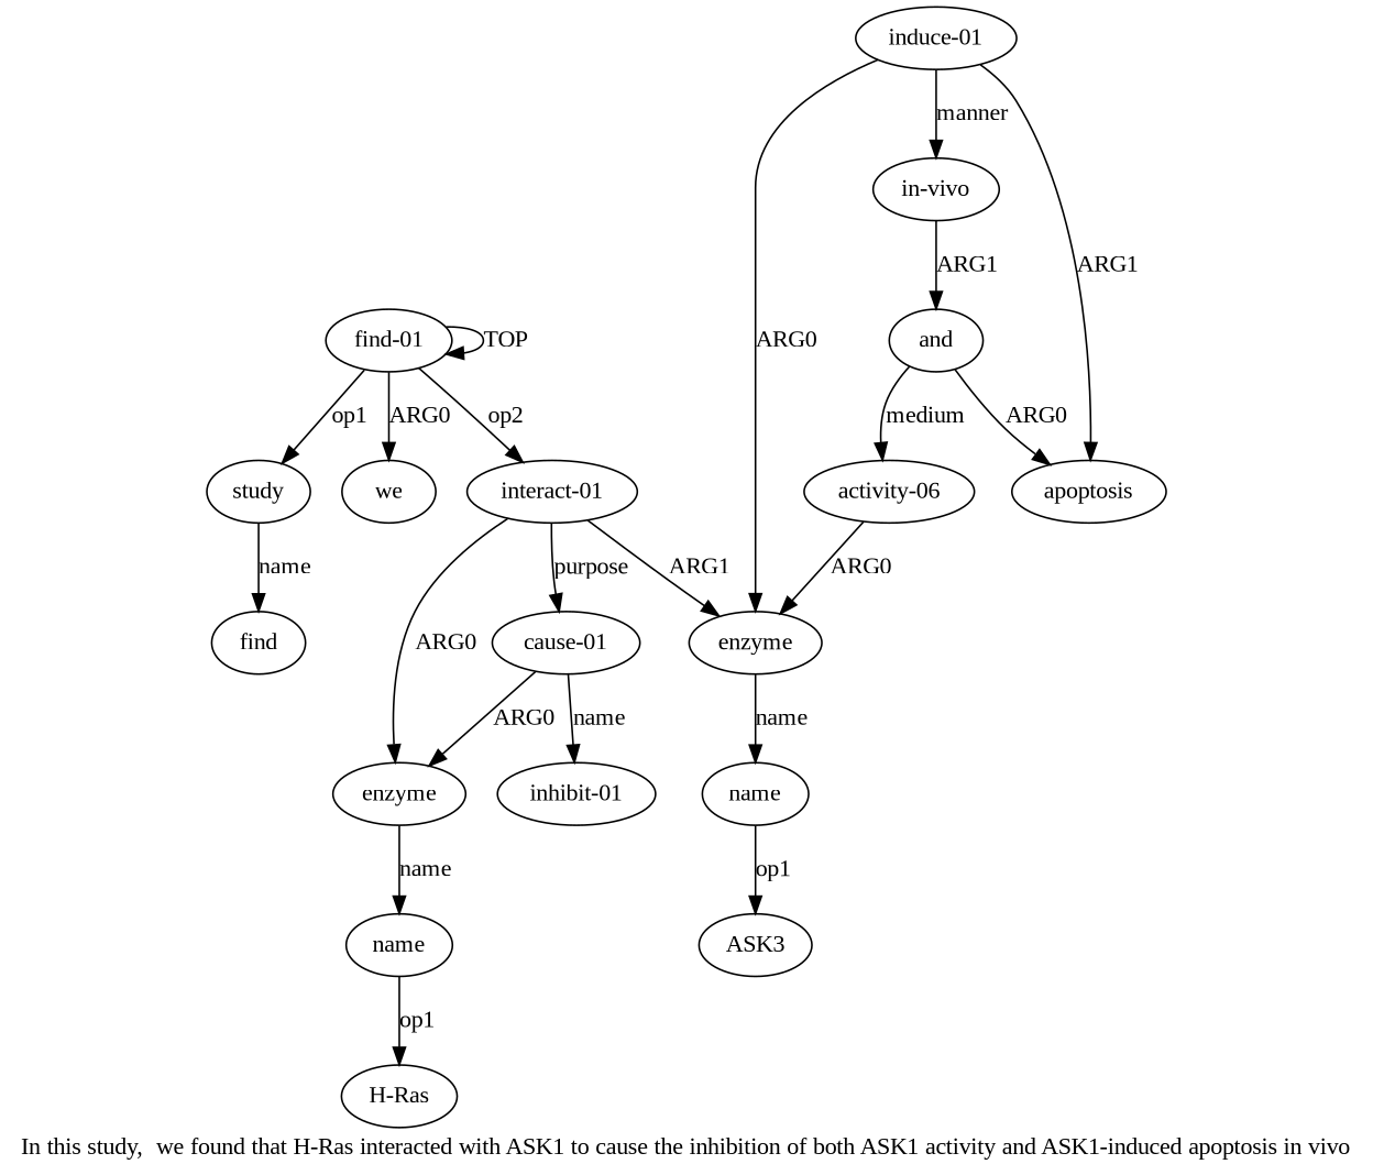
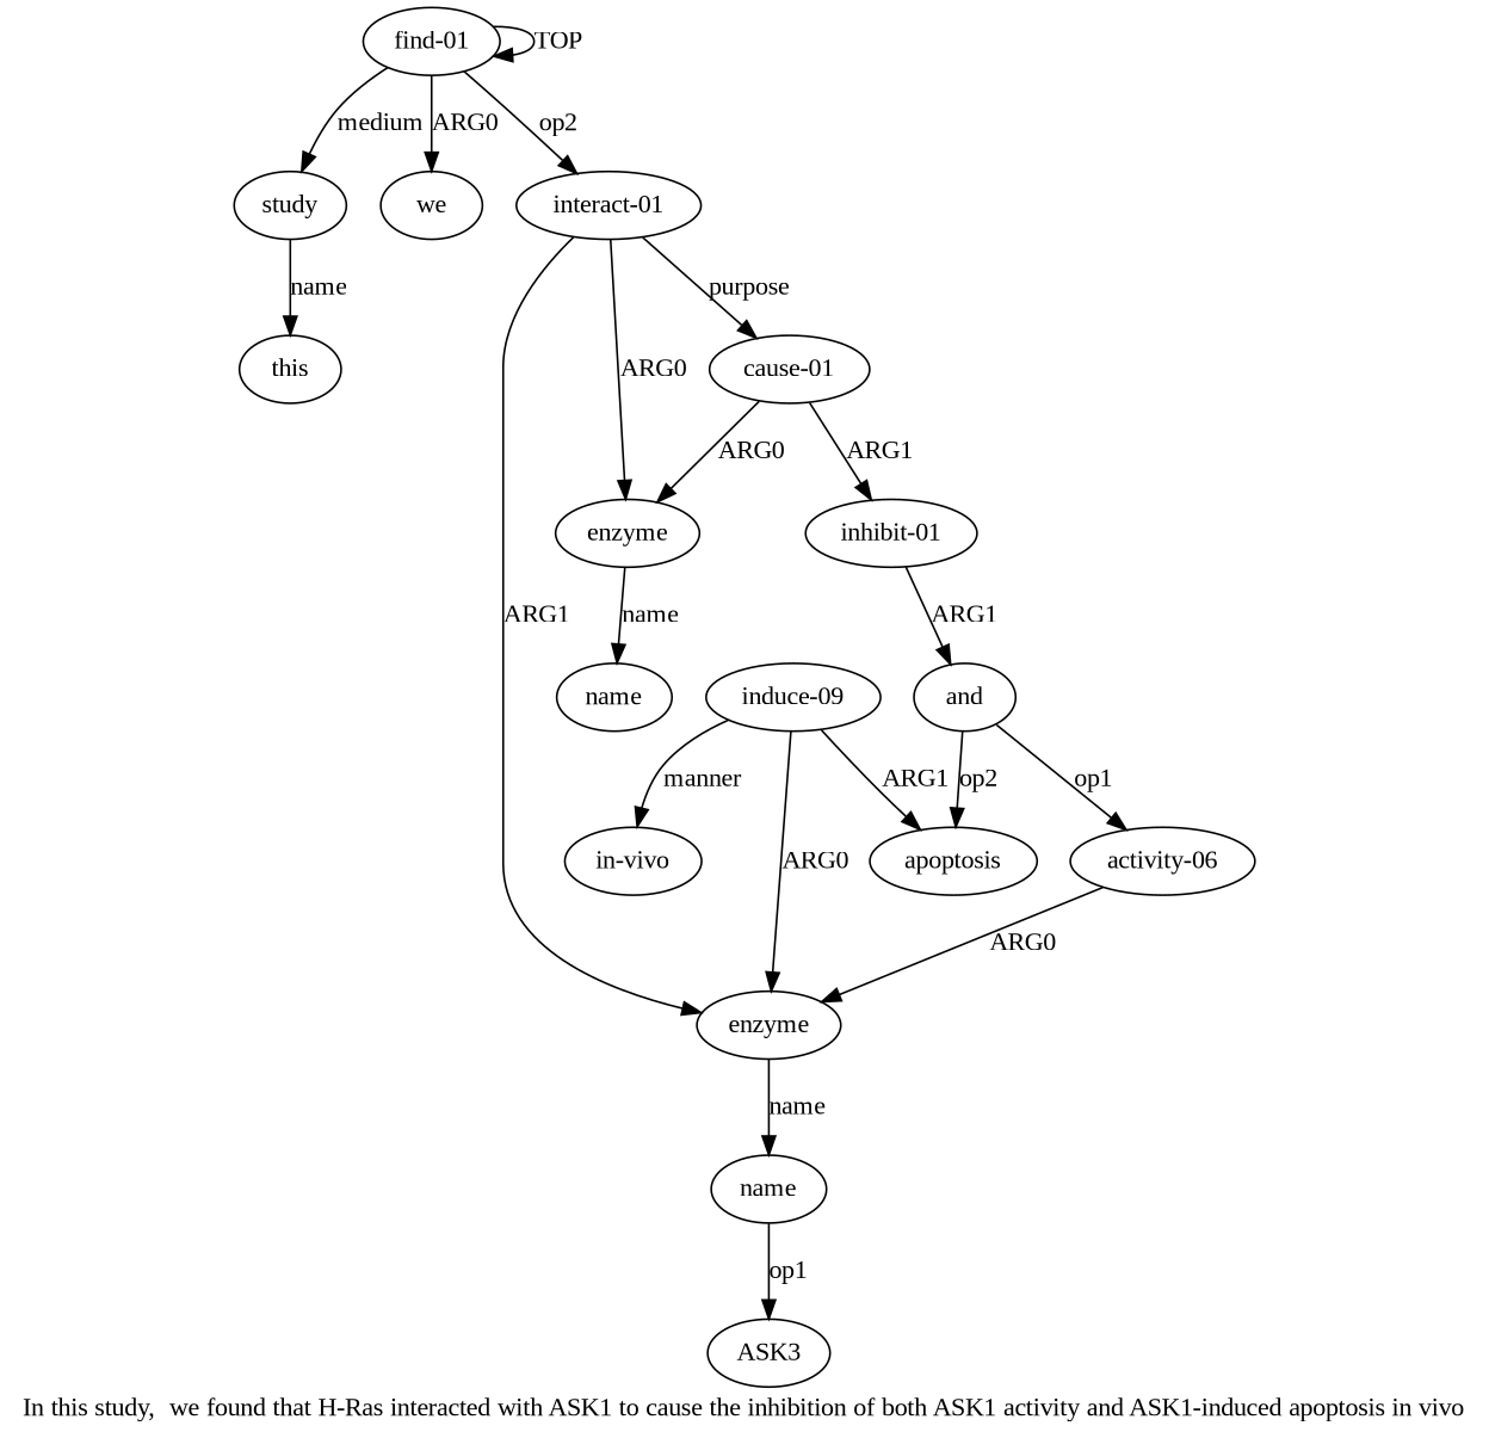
  digraph {
    fontname="Liberation Serif"
    label="In this study,  we found that H-Ras interacted with ASK1 to cause the inhibition of both ASK1 activity and ASK1-induced apoptosis in vivo"
    node [color=black fontname="Liberation Serif" gold_ind=-1 gold_label=enzyme test_ind=-1 test_label=enzyme]
    edge [color=black fontname="Liberation Serif" gold_label=ARG0 test_label=ARG0]
-   n1 [gold_ind=15 gold_label=this label=find test_ind=15 test_label=this]
+   n1 [gold_ind=15 gold_label=this label=this test_ind=15 test_label=this]
    n2 [gold_ind=14 gold_label=study label=study test_ind=14 test_label=study]
    n3 [gold_ind=11 gold_label=apoptosis label=apoptosis test_ind=11 test_label=apoptosis]
    n4 [gold_ind=10 gold_label="activity-06" label="activity-06" test_ind=10 test_label="activity-06"]
    n5 [gold_ind=5 label=enzyme test_ind=5]
    n6 [gold_ind=6 gold_label=name label=name test_ind=6 test_label=name]
    n7 [gold_label=ASK1 label=ASK3 test_label=ASK1]
    n8 [gold_ind=13 gold_label="in-vivo" label="in-vivo" test_ind=13 test_label="in-vivo"]
-   n9 [gold_ind=12 gold_label="induce-01" label="induce-01" test_ind=12 test_label="induce-01"]
+   n9 [gold_ind=12 gold_label="induce-01" label="induce-09" test_ind=12 test_label="induce-01"]
    n10 [gold_ind=1 gold_label=we label=we test_ind=1 test_label=we]
    n11 [gold_ind=0 gold_label="find-01" label="find-01" test_ind=0 test_label="find-01"]
    n12 [gold_ind=2 gold_label="interact-01" label="interact-01" test_ind=2 test_label="interact-01"]
    n13 [gold_ind=3 label=enzyme test_ind=3]
    n14 [gold_ind=7 gold_label="cause-01" label="cause-01" test_ind=7 test_label="cause-01"]
    n15 [gold_ind=4 gold_label=name label=name test_ind=4 test_label=name]
    n16 [gold_ind=8 gold_label="inhibit-01" label="inhibit-01" test_ind=8 test_label="inhibit-01"]
-   n17 [gold_label="H-Ras" label="H-Ras" test_label="H-Ras"]
    n18 [gold_ind=9 gold_label=and label=and test_ind=9 test_label=and]
    n2 -> n1 [gold_label=mod label=name test_label=mod]
    n4 -> n5 [label=ARG0]
    n5 -> n6 [gold_label=name label=name test_label=name]
    n6 -> n7 [gold_label=op1 label=op1 test_label=op1]
    n9 -> n3 [gold_label=ARG1 label=ARG1 test_label=ARG1]
    n9 -> n5 [label=ARG0]
    n9 -> n8 [gold_label=manner label=manner test_label=manner]
-   n11 -> n2 [gold_label=medium label=op1 test_label=medium]
+   n11 -> n2 [gold_label=medium label=medium test_label=medium]
    n11 -> n10 [label=ARG0]
    n11 -> n11 [gold_label=TOP label=TOP test_label=TOP]
    n11 -> n12 [gold_label=ARG1 label=op2 test_label=ARG1]
    n12 -> n5 [gold_label=ARG1 label=ARG1 test_label=ARG1]
    n12 -> n13 [label=ARG0]
    n12 -> n14 [gold_label=purpose label=purpose test_label=purpose]
    n13 -> n15 [gold_label=name label=name test_label=name]
    n14 -> n13 [label=ARG0]
-   n14 -> n16 [gold_label=ARG1 label=name test_label=ARG1]
-   n15 -> n17 [gold_label=op1 label=op1 test_label=op1]
-   n8 -> n18 [gold_label=ARG1 label=ARG1 test_label=ARG1]
-   n18 -> n3 [gold_label=op2 label=ARG0 test_label=op2]
-   n18 -> n4 [gold_label=op1 label=medium test_label=op1]
+   n14 -> n16 [gold_label=ARG1 label=ARG1 test_label=ARG1]
+   n16 -> n18 [gold_label=ARG1 label=ARG1 test_label=ARG1]
+   n18 -> n3 [gold_label=op2 label=op2 test_label=op2]
+   n18 -> n4 [gold_label=op1 label=op1 test_label=op1]
  }
